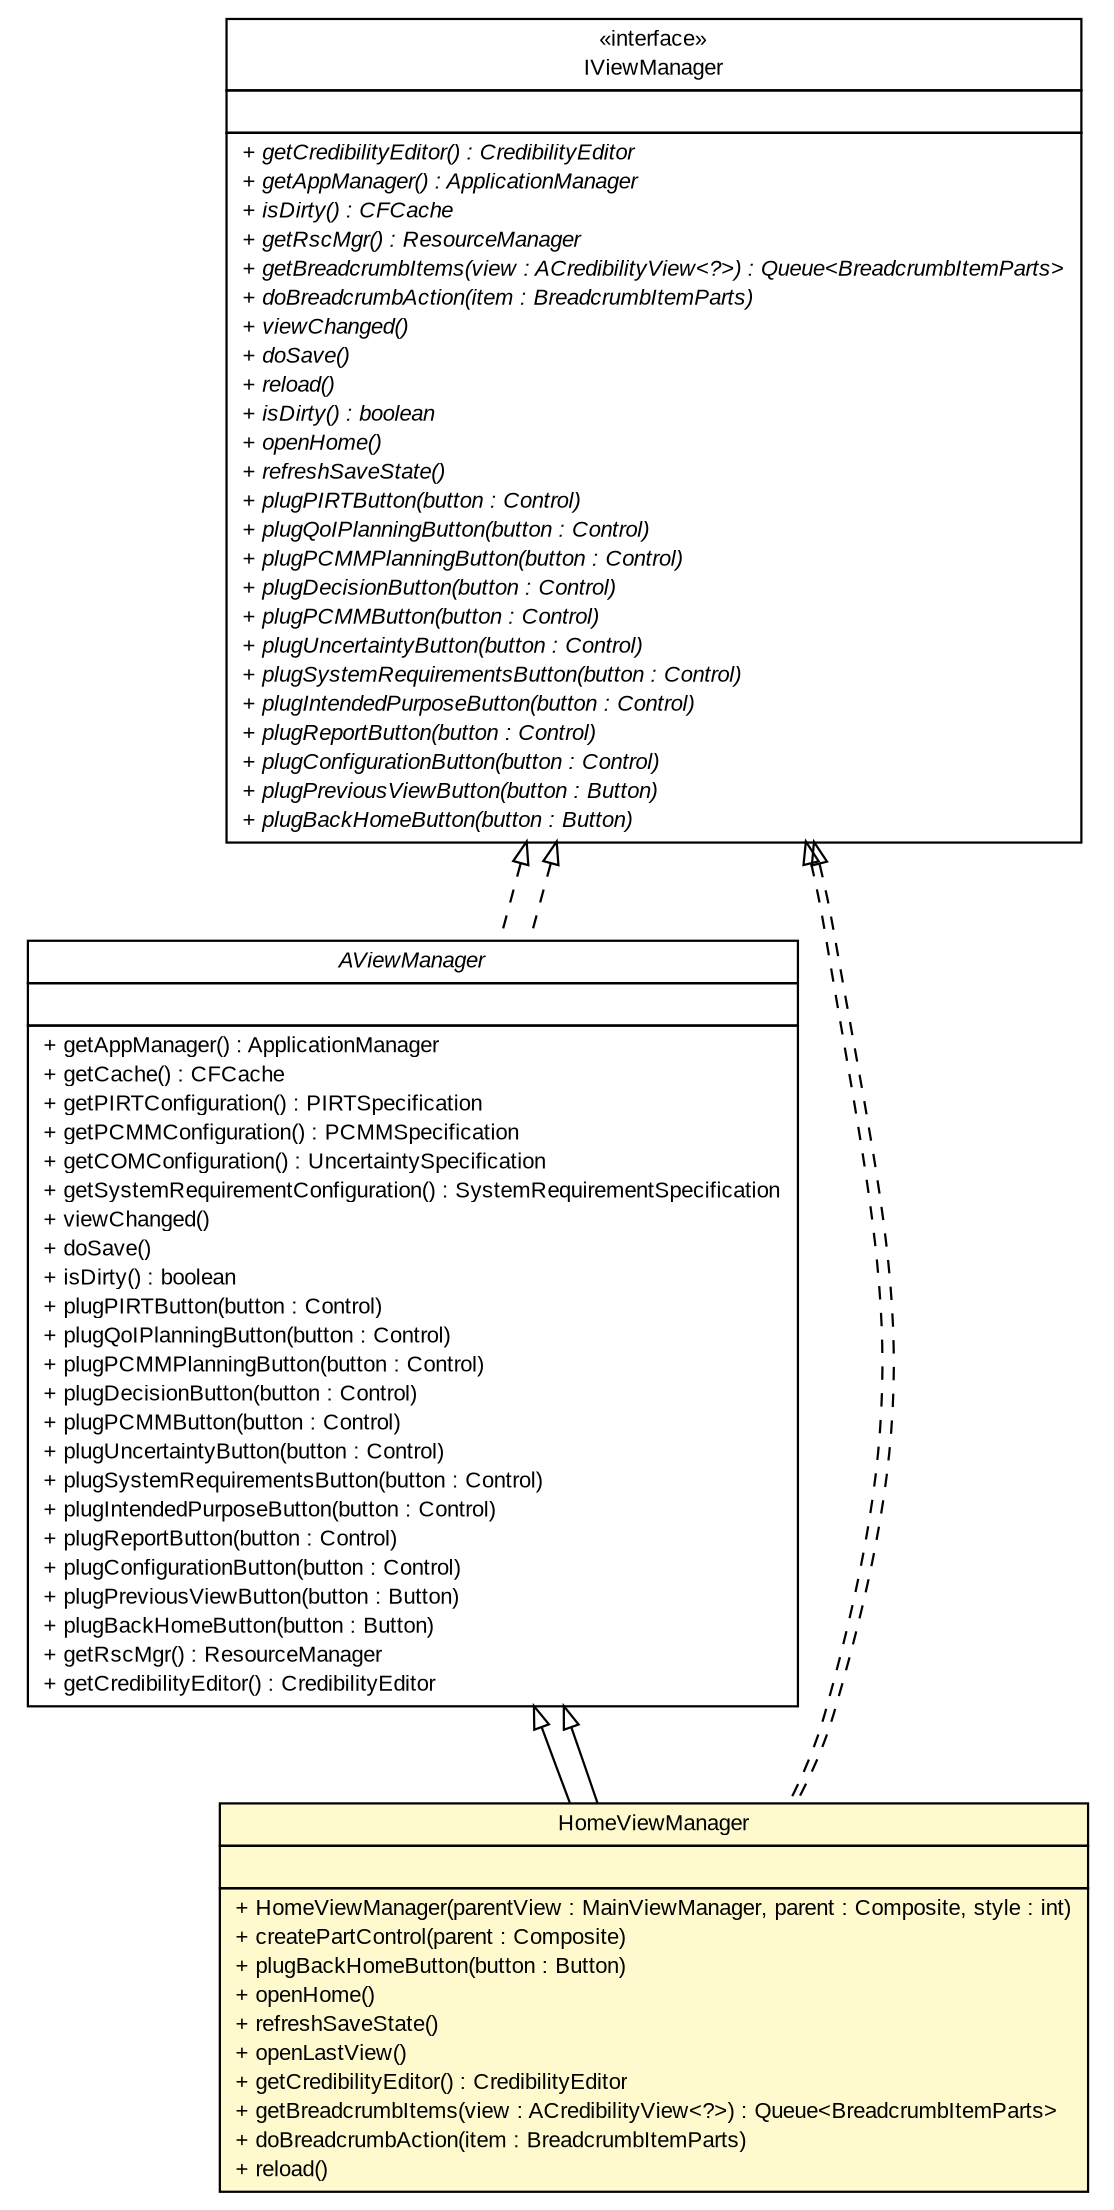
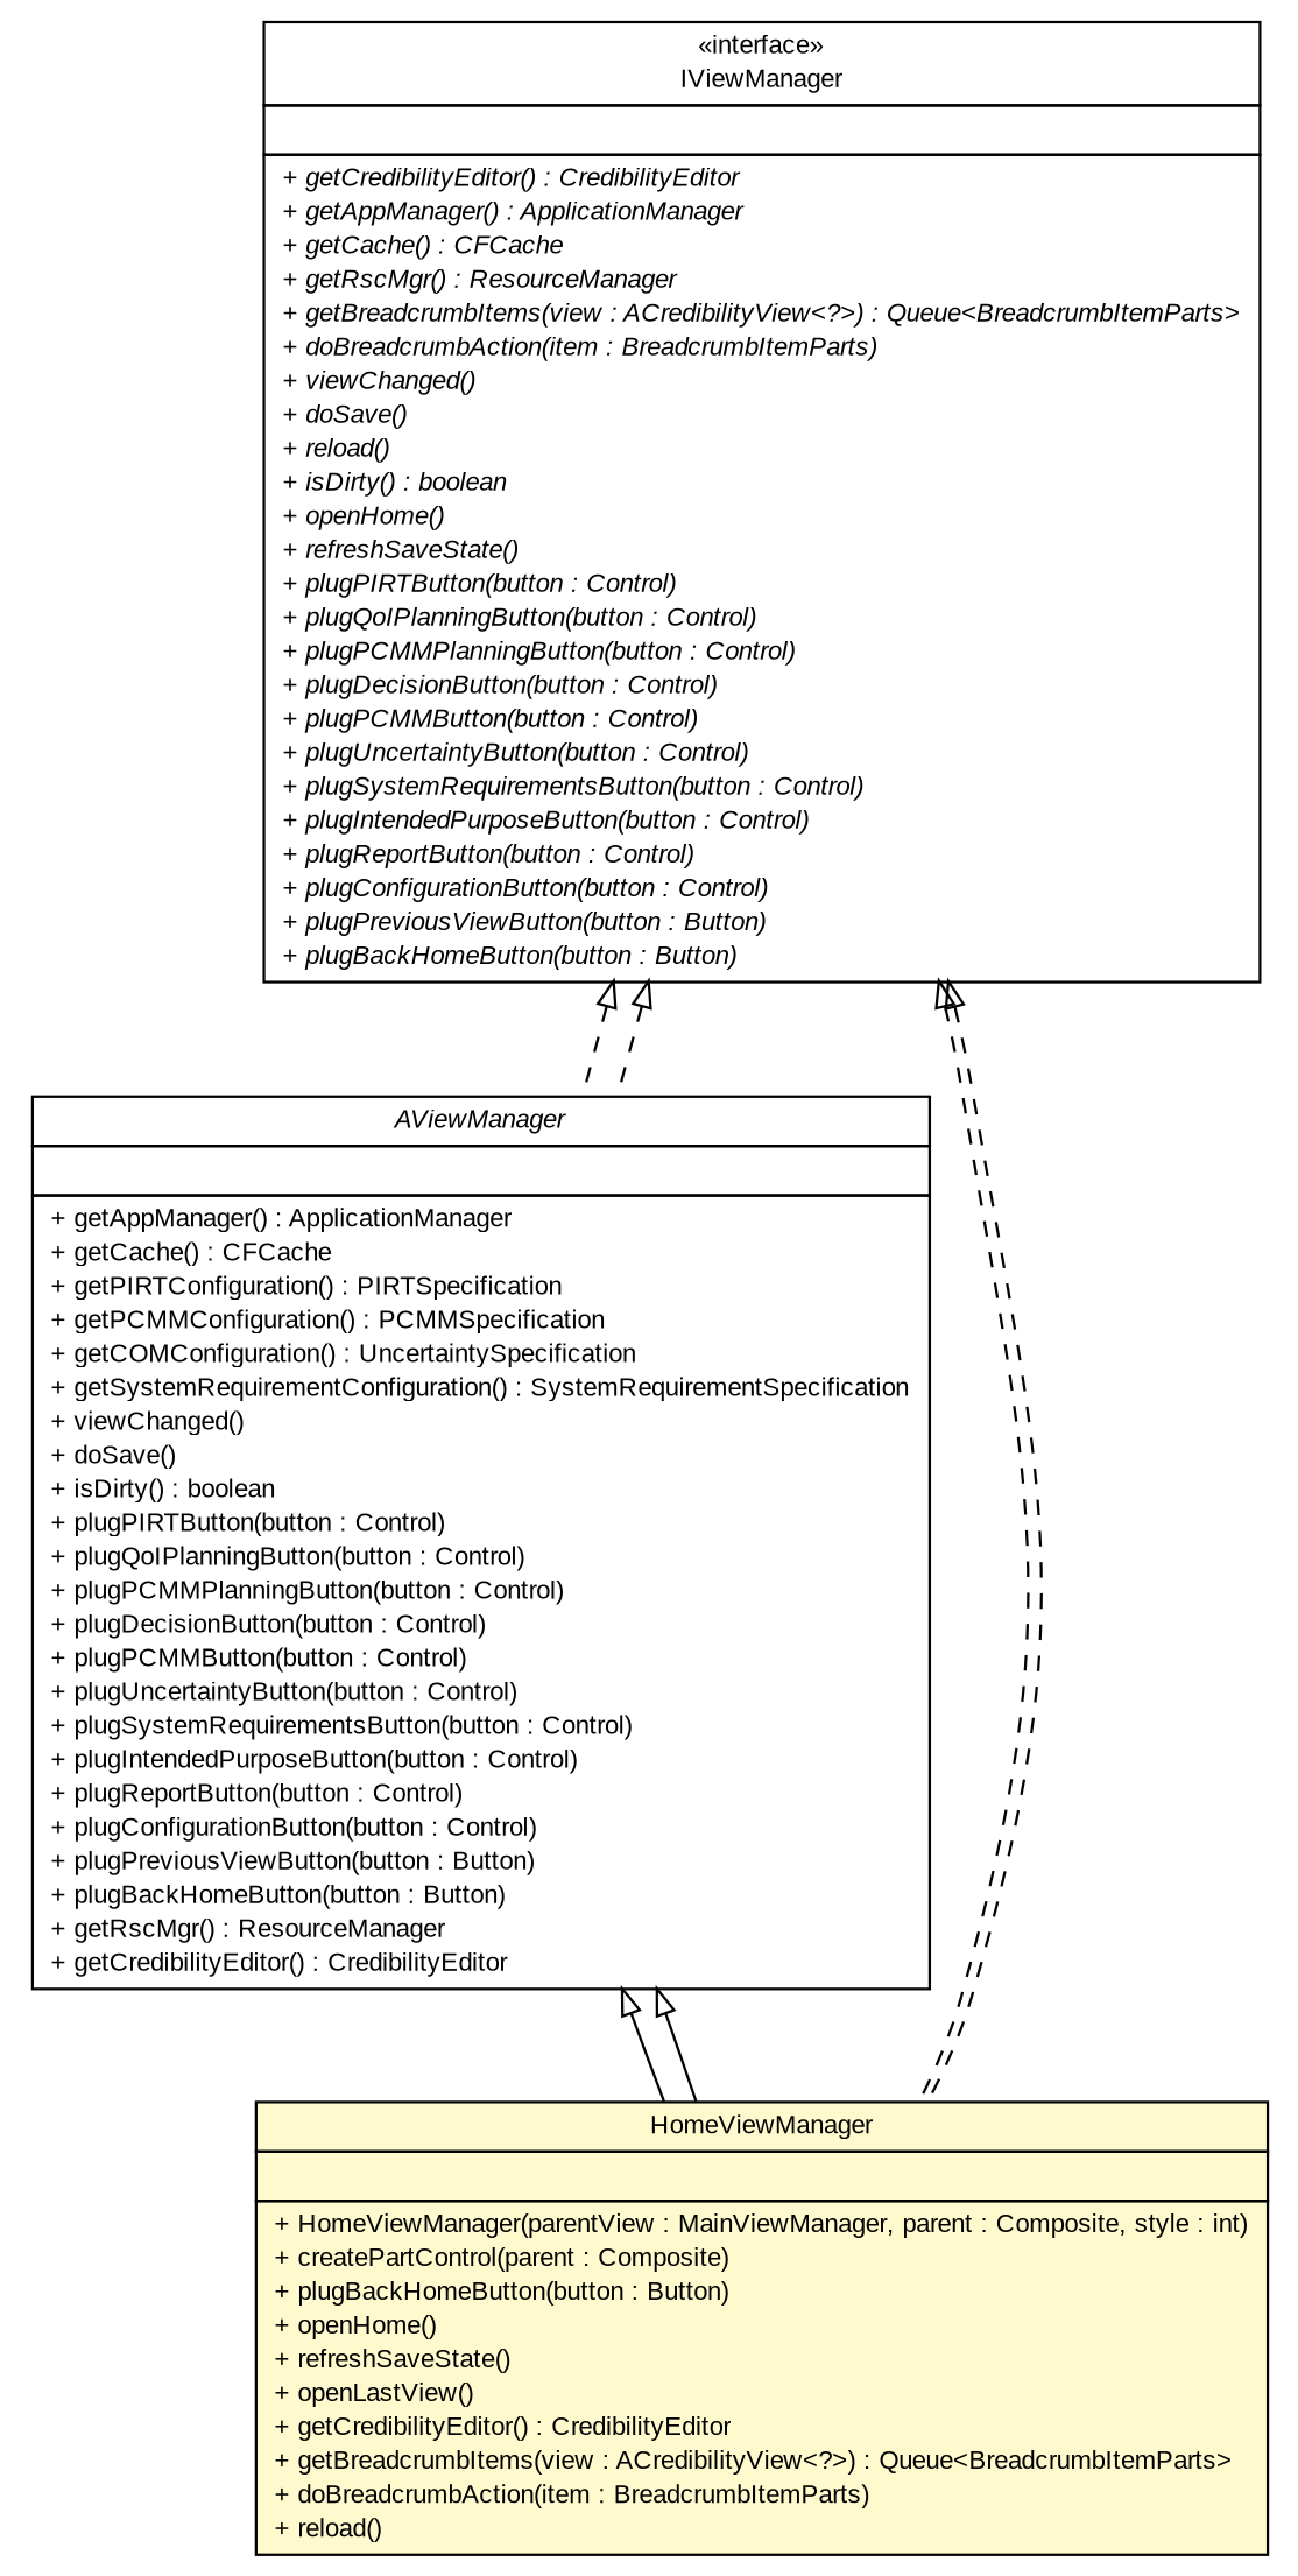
  digraph {
    nodesep=0.25
    ranksep=0.5
    node [fontcolor=black fontname=arial fontsize=10.0 shape=plaintext]
    edge [arrowtail=empty dir=back fontname=arial fontsize=10 headport=p labelfontname=arial labelfontsize=10 tailport=p style=dashed]
    n1 [label=<<table title="gov.sandia.cf.parts.ui.AViewManager" border="0" cellborder="1" cellspacing="0" cellpadding="2" port="p" href="../AViewManager.html"> 		<tr><td><table border="0" cellspacing="0" cellpadding="1"> <tr><td align="center" balign="center"><font face="arial italic"> AViewManager </font></td></tr> 		</table></td></tr> 		<tr><td><table border="0" cellspacing="0" cellpadding="1"> <tr><td align="left" balign="left">  </td></tr> 		</table></td></tr> 		<tr><td><table border="0" cellspacing="0" cellpadding="1"> <tr><td align="left" balign="left"> + getAppManager() : ApplicationManager </td></tr> <tr><td align="left" balign="left"> + getCache() : CFCache </td></tr> <tr><td align="left" balign="left"> + getPIRTConfiguration() : PIRTSpecification </td></tr> <tr><td align="left" balign="left"> + getPCMMConfiguration() : PCMMSpecification </td></tr> <tr><td align="left" balign="left"> + getCOMConfiguration() : UncertaintySpecification </td></tr> <tr><td align="left" balign="left"> + getSystemRequirementConfiguration() : SystemRequirementSpecification </td></tr> <tr><td align="left" balign="left"> + viewChanged() </td></tr> <tr><td align="left" balign="left"> + doSave() </td></tr> <tr><td align="left" balign="left"> + isDirty() : boolean </td></tr> <tr><td align="left" balign="left"> + plugPIRTButton(button : Control) </td></tr> <tr><td align="left" balign="left"> + plugQoIPlanningButton(button : Control) </td></tr> <tr><td align="left" balign="left"> + plugPCMMPlanningButton(button : Control) </td></tr> <tr><td align="left" balign="left"> + plugDecisionButton(button : Control) </td></tr> <tr><td align="left" balign="left"> + plugPCMMButton(button : Control) </td></tr> <tr><td align="left" balign="left"> + plugUncertaintyButton(button : Control) </td></tr> <tr><td align="left" balign="left"> + plugSystemRequirementsButton(button : Control) </td></tr> <tr><td align="left" balign="left"> + plugIntendedPurposeButton(button : Control) </td></tr> <tr><td align="left" balign="left"> + plugReportButton(button : Control) </td></tr> <tr><td align="left" balign="left"> + plugConfigurationButton(button : Control) </td></tr> <tr><td align="left" balign="left"> + plugPreviousViewButton(button : Button) </td></tr> <tr><td align="left" balign="left"> + plugBackHomeButton(button : Button) </td></tr> <tr><td align="left" balign="left"> + getRscMgr() : ResourceManager </td></tr> <tr><td align="left" balign="left"> + getCredibilityEditor() : CredibilityEditor </td></tr> 		</table></td></tr> 		</table>>]
    n2 [label=<<table title="gov.sandia.cf.parts.ui.home.HomeViewManager" border="0" cellborder="1" cellspacing="0" cellpadding="2" port="p" bgcolor="lemonChiffon" href="./HomeViewManager.html"> 		<tr><td><table border="0" cellspacing="0" cellpadding="1"> <tr><td align="center" balign="center"> HomeViewManager </td></tr> 		</table></td></tr> 		<tr><td><table border="0" cellspacing="0" cellpadding="1"> <tr><td align="left" balign="left">  </td></tr> 		</table></td></tr> 		<tr><td><table border="0" cellspacing="0" cellpadding="1"> <tr><td align="left" balign="left"> + HomeViewManager(parentView : MainViewManager, parent : Composite, style : int) </td></tr> <tr><td align="left" balign="left"> + createPartControl(parent : Composite) </td></tr> <tr><td align="left" balign="left"> + plugBackHomeButton(button : Button) </td></tr> <tr><td align="left" balign="left"> + openHome() </td></tr> <tr><td align="left" balign="left"> + refreshSaveState() </td></tr> <tr><td align="left" balign="left"> + openLastView() </td></tr> <tr><td align="left" balign="left"> + getCredibilityEditor() : CredibilityEditor </td></tr> <tr><td align="left" balign="left"> + getBreadcrumbItems(view : ACredibilityView&lt;?&gt;) : Queue&lt;BreadcrumbItemParts&gt; </td></tr> <tr><td align="left" balign="left"> + doBreadcrumbAction(item : BreadcrumbItemParts) </td></tr> <tr><td align="left" balign="left"> + reload() </td></tr> 		</table></td></tr> 		</table>>]
-   n3 [label=<<table title="gov.sandia.cf.parts.ui.IViewManager" border="0" cellborder="1" cellspacing="0" cellpadding="2" port="p" href="../IViewManager.html"> 		<tr><td><table border="0" cellspacing="0" cellpadding="1"> <tr><td align="center" balign="center"> &#171;interface&#187; </td></tr> <tr><td align="center" balign="center"> IViewManager </td></tr> 		</table></td></tr> 		<tr><td><table border="0" cellspacing="0" cellpadding="1"> <tr><td align="left" balign="left">  </td></tr> 		</table></td></tr> 		<tr><td><table border="0" cellspacing="0" cellpadding="1"> <tr><td align="left" balign="left"><font face="arial italic" point-size="10.0"> + getCredibilityEditor() : CredibilityEditor </font></td></tr> <tr><td align="left" balign="left"><font face="arial italic" point-size="10.0"> + getAppManager() : ApplicationManager </font></td></tr> <tr><td align="left" balign="left"><font face="arial italic" point-size="10.0"> + isDirty() : CFCache </font></td></tr> <tr><td align="left" balign="left"><font face="arial italic" point-size="10.0"> + getRscMgr() : ResourceManager </font></td></tr> <tr><td align="left" balign="left"><font face="arial italic" point-size="10.0"> + getBreadcrumbItems(view : ACredibilityView&lt;?&gt;) : Queue&lt;BreadcrumbItemParts&gt; </font></td></tr> <tr><td align="left" balign="left"><font face="arial italic" point-size="10.0"> + doBreadcrumbAction(item : BreadcrumbItemParts) </font></td></tr> <tr><td align="left" balign="left"><font face="arial italic" point-size="10.0"> + viewChanged() </font></td></tr> <tr><td align="left" balign="left"><font face="arial italic" point-size="10.0"> + doSave() </font></td></tr> <tr><td align="left" balign="left"><font face="arial italic" point-size="10.0"> + reload() </font></td></tr> <tr><td align="left" balign="left"><font face="arial italic" point-size="10.0"> + isDirty() : boolean </font></td></tr> <tr><td align="left" balign="left"><font face="arial italic" point-size="10.0"> + openHome() </font></td></tr> <tr><td align="left" balign="left"><font face="arial italic" point-size="10.0"> + refreshSaveState() </font></td></tr> <tr><td align="left" balign="left"><font face="arial italic" point-size="10.0"> + plugPIRTButton(button : Control) </font></td></tr> <tr><td align="left" balign="left"><font face="arial italic" point-size="10.0"> + plugQoIPlanningButton(button : Control) </font></td></tr> <tr><td align="left" balign="left"><font face="arial italic" point-size="10.0"> + plugPCMMPlanningButton(button : Control) </font></td></tr> <tr><td align="left" balign="left"><font face="arial italic" point-size="10.0"> + plugDecisionButton(button : Control) </font></td></tr> <tr><td align="left" balign="left"><font face="arial italic" point-size="10.0"> + plugPCMMButton(button : Control) </font></td></tr> <tr><td align="left" balign="left"><font face="arial italic" point-size="10.0"> + plugUncertaintyButton(button : Control) </font></td></tr> <tr><td align="left" balign="left"><font face="arial italic" point-size="10.0"> + plugSystemRequirementsButton(button : Control) </font></td></tr> <tr><td align="left" balign="left"><font face="arial italic" point-size="10.0"> + plugIntendedPurposeButton(button : Control) </font></td></tr> <tr><td align="left" balign="left"><font face="arial italic" point-size="10.0"> + plugReportButton(button : Control) </font></td></tr> <tr><td align="left" balign="left"><font face="arial italic" point-size="10.0"> + plugConfigurationButton(button : Control) </font></td></tr> <tr><td align="left" balign="left"><font face="arial italic" point-size="10.0"> + plugPreviousViewButton(button : Button) </font></td></tr> <tr><td align="left" balign="left"><font face="arial italic" point-size="10.0"> + plugBackHomeButton(button : Button) </font></td></tr> 		</table></td></tr> 		</table>>]
+   n3 [label=<<table title="gov.sandia.cf.parts.ui.IViewManager" border="0" cellborder="1" cellspacing="0" cellpadding="2" port="p" href="../IViewManager.html"> 		<tr><td><table border="0" cellspacing="0" cellpadding="1"> <tr><td align="center" balign="center"> &#171;interface&#187; </td></tr> <tr><td align="center" balign="center"> IViewManager </td></tr> 		</table></td></tr> 		<tr><td><table border="0" cellspacing="0" cellpadding="1"> <tr><td align="left" balign="left">  </td></tr> 		</table></td></tr> 		<tr><td><table border="0" cellspacing="0" cellpadding="1"> <tr><td align="left" balign="left"><font face="arial italic" point-size="10.0"> + getCredibilityEditor() : CredibilityEditor </font></td></tr> <tr><td align="left" balign="left"><font face="arial italic" point-size="10.0"> + getAppManager() : ApplicationManager </font></td></tr> <tr><td align="left" balign="left"><font face="arial italic" point-size="10.0"> + getCache() : CFCache </font></td></tr> <tr><td align="left" balign="left"><font face="arial italic" point-size="10.0"> + getRscMgr() : ResourceManager </font></td></tr> <tr><td align="left" balign="left"><font face="arial italic" point-size="10.0"> + getBreadcrumbItems(view : ACredibilityView&lt;?&gt;) : Queue&lt;BreadcrumbItemParts&gt; </font></td></tr> <tr><td align="left" balign="left"><font face="arial italic" point-size="10.0"> + doBreadcrumbAction(item : BreadcrumbItemParts) </font></td></tr> <tr><td align="left" balign="left"><font face="arial italic" point-size="10.0"> + viewChanged() </font></td></tr> <tr><td align="left" balign="left"><font face="arial italic" point-size="10.0"> + doSave() </font></td></tr> <tr><td align="left" balign="left"><font face="arial italic" point-size="10.0"> + reload() </font></td></tr> <tr><td align="left" balign="left"><font face="arial italic" point-size="10.0"> + isDirty() : boolean </font></td></tr> <tr><td align="left" balign="left"><font face="arial italic" point-size="10.0"> + openHome() </font></td></tr> <tr><td align="left" balign="left"><font face="arial italic" point-size="10.0"> + refreshSaveState() </font></td></tr> <tr><td align="left" balign="left"><font face="arial italic" point-size="10.0"> + plugPIRTButton(button : Control) </font></td></tr> <tr><td align="left" balign="left"><font face="arial italic" point-size="10.0"> + plugQoIPlanningButton(button : Control) </font></td></tr> <tr><td align="left" balign="left"><font face="arial italic" point-size="10.0"> + plugPCMMPlanningButton(button : Control) </font></td></tr> <tr><td align="left" balign="left"><font face="arial italic" point-size="10.0"> + plugDecisionButton(button : Control) </font></td></tr> <tr><td align="left" balign="left"><font face="arial italic" point-size="10.0"> + plugPCMMButton(button : Control) </font></td></tr> <tr><td align="left" balign="left"><font face="arial italic" point-size="10.0"> + plugUncertaintyButton(button : Control) </font></td></tr> <tr><td align="left" balign="left"><font face="arial italic" point-size="10.0"> + plugSystemRequirementsButton(button : Control) </font></td></tr> <tr><td align="left" balign="left"><font face="arial italic" point-size="10.0"> + plugIntendedPurposeButton(button : Control) </font></td></tr> <tr><td align="left" balign="left"><font face="arial italic" point-size="10.0"> + plugReportButton(button : Control) </font></td></tr> <tr><td align="left" balign="left"><font face="arial italic" point-size="10.0"> + plugConfigurationButton(button : Control) </font></td></tr> <tr><td align="left" balign="left"><font face="arial italic" point-size="10.0"> + plugPreviousViewButton(button : Button) </font></td></tr> <tr><td align="left" balign="left"><font face="arial italic" point-size="10.0"> + plugBackHomeButton(button : Button) </font></td></tr> 		</table></td></tr> 		</table>>]
    n1 -> n2 [style=""]
    n1 -> n2 [style=""]
    n3 -> n1
    n3 -> n1
    n3 -> n2
    n3 -> n2
  }
